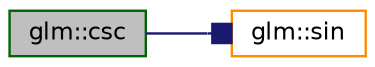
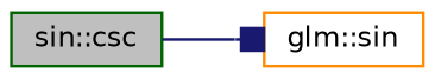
  digraph {
    rankdir=LR
    node [fontname=Helvetica fontsize=10 shape=record style=filled]
-   n1 [color=darkgreen fillcolor=grey75 fontcolor=black height=0.2 label="glm::csc" width=0.4]
+   n1 [color=darkgreen fillcolor=grey75 fontcolor=black height=0.2 label="sin::csc" width=0.4]
    n2 [color=darkorange fillcolor=white height=0.2 label="glm::sin" width=0.4]
    n1 -> n2 [color=midnightblue fontname=Helvetica fontsize=10 labelfontname=Helvetica labelfontsize=10 style=solid arrowhead=box]
  }
